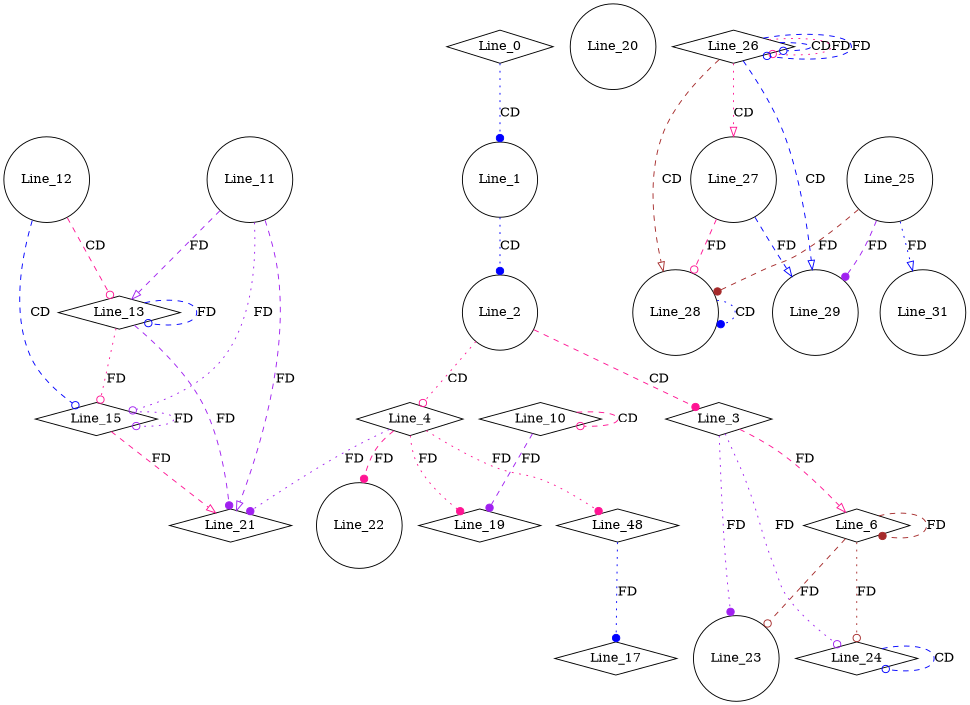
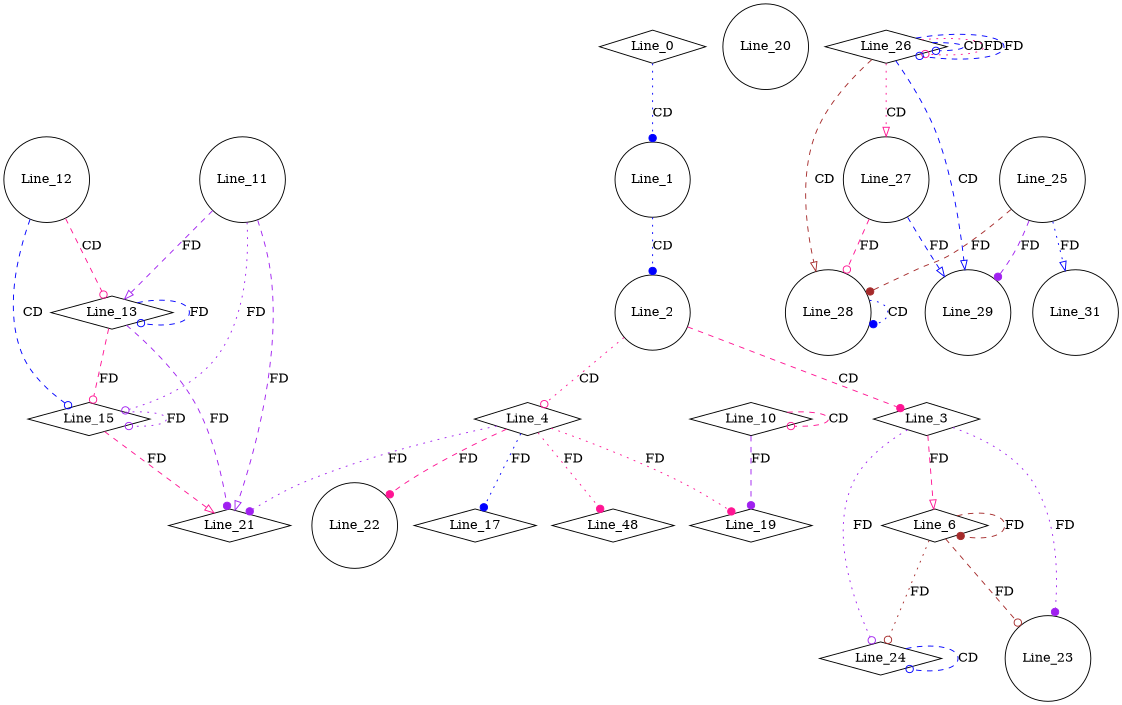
  digraph {
    node [shape=diamond]
    edge [arrowhead=odot color=deeppink style=dashed]
    Line_1 [shape=circle]
    Line_0
    Line_2 [shape=circle]
    Line_3
    Line_4
    Line_6
    Line_23 [shape=circle]
    Line_24
    Line_17
    n10 [label=Line_48]
    Line_19
    Line_21
    Line_22 [shape=circle]
    Line_10
    Line_12 [shape=circle]
    Line_13
    Line_15
    Line_11 [shape=circle]
    Line_20 [shape=circle]
    Line_26
    Line_27 [shape=circle]
    Line_28 [shape=circle]
    Line_29 [shape=circle]
    Line_25 [shape=circle]
    Line_31 [shape=circle]
    Line_1 -> Line_2 [arrowhead=dot color=blue label=CD style=dotted]
    Line_0 -> Line_1 [arrowhead=dot color=blue label=CD style=dotted]
    Line_2 -> Line_3 [arrowhead=dot label=CD]
    Line_2 -> Line_4 [label=CD style=dotted]
    Line_3 -> Line_6 [arrowhead=onormal label=FD]
    Line_3 -> Line_23 [arrowhead=dot color=purple label=FD style=dotted]
    Line_3 -> Line_24 [color=purple label=FD style=dotted]
-   n10 -> Line_17 [arrowhead=dot color=blue label=FD style=dotted]
+   Line_4 -> Line_17 [arrowhead=dot color=blue label=FD style=dotted]
    Line_4 -> n10 [arrowhead=dot label=FD style=dotted]
    Line_4 -> Line_19 [arrowhead=dot label=FD style=dotted]
    Line_4 -> Line_21 [arrowhead=dot color=purple label=FD style=dotted]
    Line_4 -> Line_22 [arrowhead=dot label=FD]
    Line_6 -> Line_6 [arrowhead=dot color=brown label=FD]
    Line_6 -> Line_23 [color=brown label=FD]
    Line_6 -> Line_24 [color=brown label=FD style=dotted]
    Line_24 -> Line_24 [color=blue label=CD]
    Line_10 -> Line_19 [arrowhead=dot color=purple label=FD]
    Line_10 -> Line_10 [label=CD]
    Line_12 -> Line_13 [label=CD]
    Line_12 -> Line_15 [color=blue label=CD]
    Line_13 -> Line_21 [arrowhead=dot color=purple label=FD]
    Line_13 -> Line_13 [color=blue label=FD]
-   Line_13 -> Line_15 [label=FD style=dotted]
+   Line_13 -> Line_15 [label=FD]
    Line_15 -> Line_21 [arrowhead=onormal label=FD]
    Line_15 -> Line_15 [color=purple label=FD style=dotted]
    Line_11 -> Line_21 [arrowhead=onormal color=purple label=FD]
    Line_11 -> Line_13 [arrowhead=onormal color=purple label=FD]
    Line_11 -> Line_15 [color=purple label=FD style=dotted]
    Line_26 -> Line_26 [color=blue label=CD]
    Line_26 -> Line_26 [label=FD style=dotted]
    Line_26 -> Line_26 [color=blue label=FD]
    Line_26 -> Line_27 [arrowhead=onormal label=CD style=dotted]
    Line_26 -> Line_28 [arrowhead=onormal color=brown label=CD]
    Line_26 -> Line_29 [arrowhead=onormal color=blue label=CD]
    Line_27 -> Line_28 [label=FD]
    Line_27 -> Line_29 [arrowhead=onormal color=blue label=FD]
    Line_28 -> Line_28 [arrowhead=dot color=blue label=CD style=dotted]
    Line_25 -> Line_28 [arrowhead=dot color=brown label=FD]
    Line_25 -> Line_29 [arrowhead=dot color=purple label=FD]
    Line_25 -> Line_31 [arrowhead=onormal color=blue label=FD style=dotted]
  }
